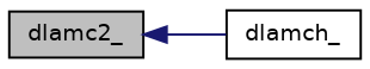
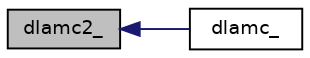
  digraph {
    rankdir=LR
    node [color=black fontname=Helvetica fontsize=10 shape=record style=filled]
    n1 [fillcolor=grey75 fontcolor=black height=0.2 label=dlamc2_ width=0.4]
-   n2 [fillcolor=white height=0.2 label=dlamch_ width=0.4]
+   n2 [fillcolor=white height=0.2 label=dlamc_ width=0.4]
    n1 -> n2 [color=midnightblue dir=back fontname=Helvetica fontsize=10 labelfontname=Helvetica labelfontsize=10 style=solid]
  }
